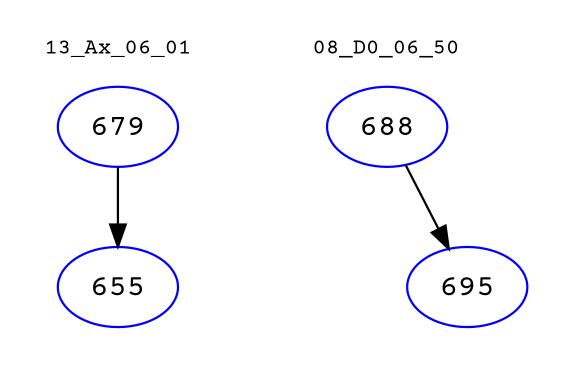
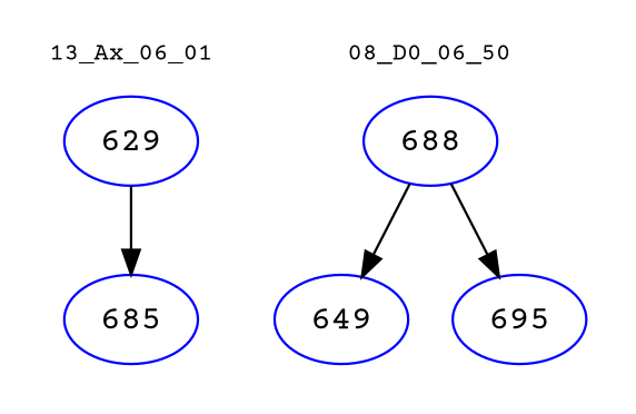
  digraph {
    fontname="Courier Prime"
    node [color=blue fontname="Courier Prime"]
    edge [color=black fontname="Courier Prime"]
-   n1 [label=679]
-   n2 [label=655]
+   n1 [label=629]
+   n2 [label=685]
    n3 [label=688]
+   n4 [label=649]
    n5 [label=695]
    subgraph cluster_1 {
      color=white
      fontsize=10
      label="13_Ax_06_01"
      n1
      n2
    }
    subgraph cluster_2 {
      color=white
      fontsize=10
      label="08_D0_06_50"
      n3
+     n4
      n5
    }
    n1 -> n2
+   n3 -> n4
    n3 -> n5
  }
